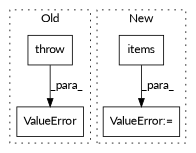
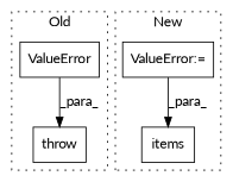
  digraph {
    fontname=Lato
    node [a=32 fontname=Lato shape=box]
    edge [fontname=Lato]
    n1 [a=53 l=6 label=throw s=7004]
    n2 [l="11,1" label=ValueError s="7010,7051"]
    n3 [l=7 label=items s=8676]
    n4 [a=7 l="69,2" label="ValueError:=" s="8576,8683"]
    subgraph cluster_1 {
      label=Old
      style=dotted
      n1
      n2
    }
    subgraph cluster_2 {
      label=New
      style=dotted
      n3
      n4
    }
-   n1 -> n2 [label=_para_]
-   n3 -> n4 [label=_para_]
+   n2 -> n1 [label=_para_]
+   n4 -> n3 [label=_para_]
  }
